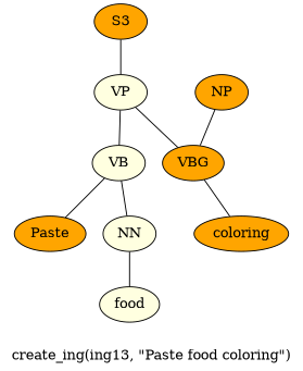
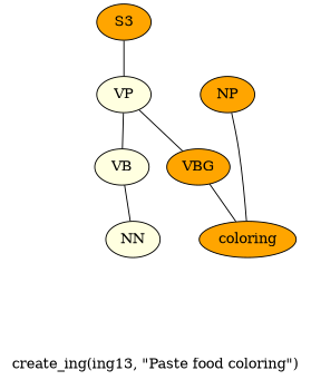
  graph {
    fontname="DejaVu Serif"
    label="create_ing(ing13, \"Paste food coloring\")"
    node [fillcolor=orange fontname="DejaVu Serif" style=filled]
    edge [fontname="DejaVu Serif"]
    n1 [label=S3]
    n2 [fillcolor=lightyellow label=VP]
    n3 [fillcolor=lightyellow label=VB]
    n4 [label=VBG]
-   n5 [label=Paste]
    n6 [fillcolor=lightyellow label=NN]
    n7 [label=NP]
-   n8 [fillcolor=lightyellow label=food]
    n9 [label=coloring]
    n1 -- n2
    n2 -- n3
    n2 -- n4
-   n3 -- n5
    n3 -- n6
    n4 -- n9
-   n6 -- n8
-   n7 -- n4
+   n7 -- n9
  }
